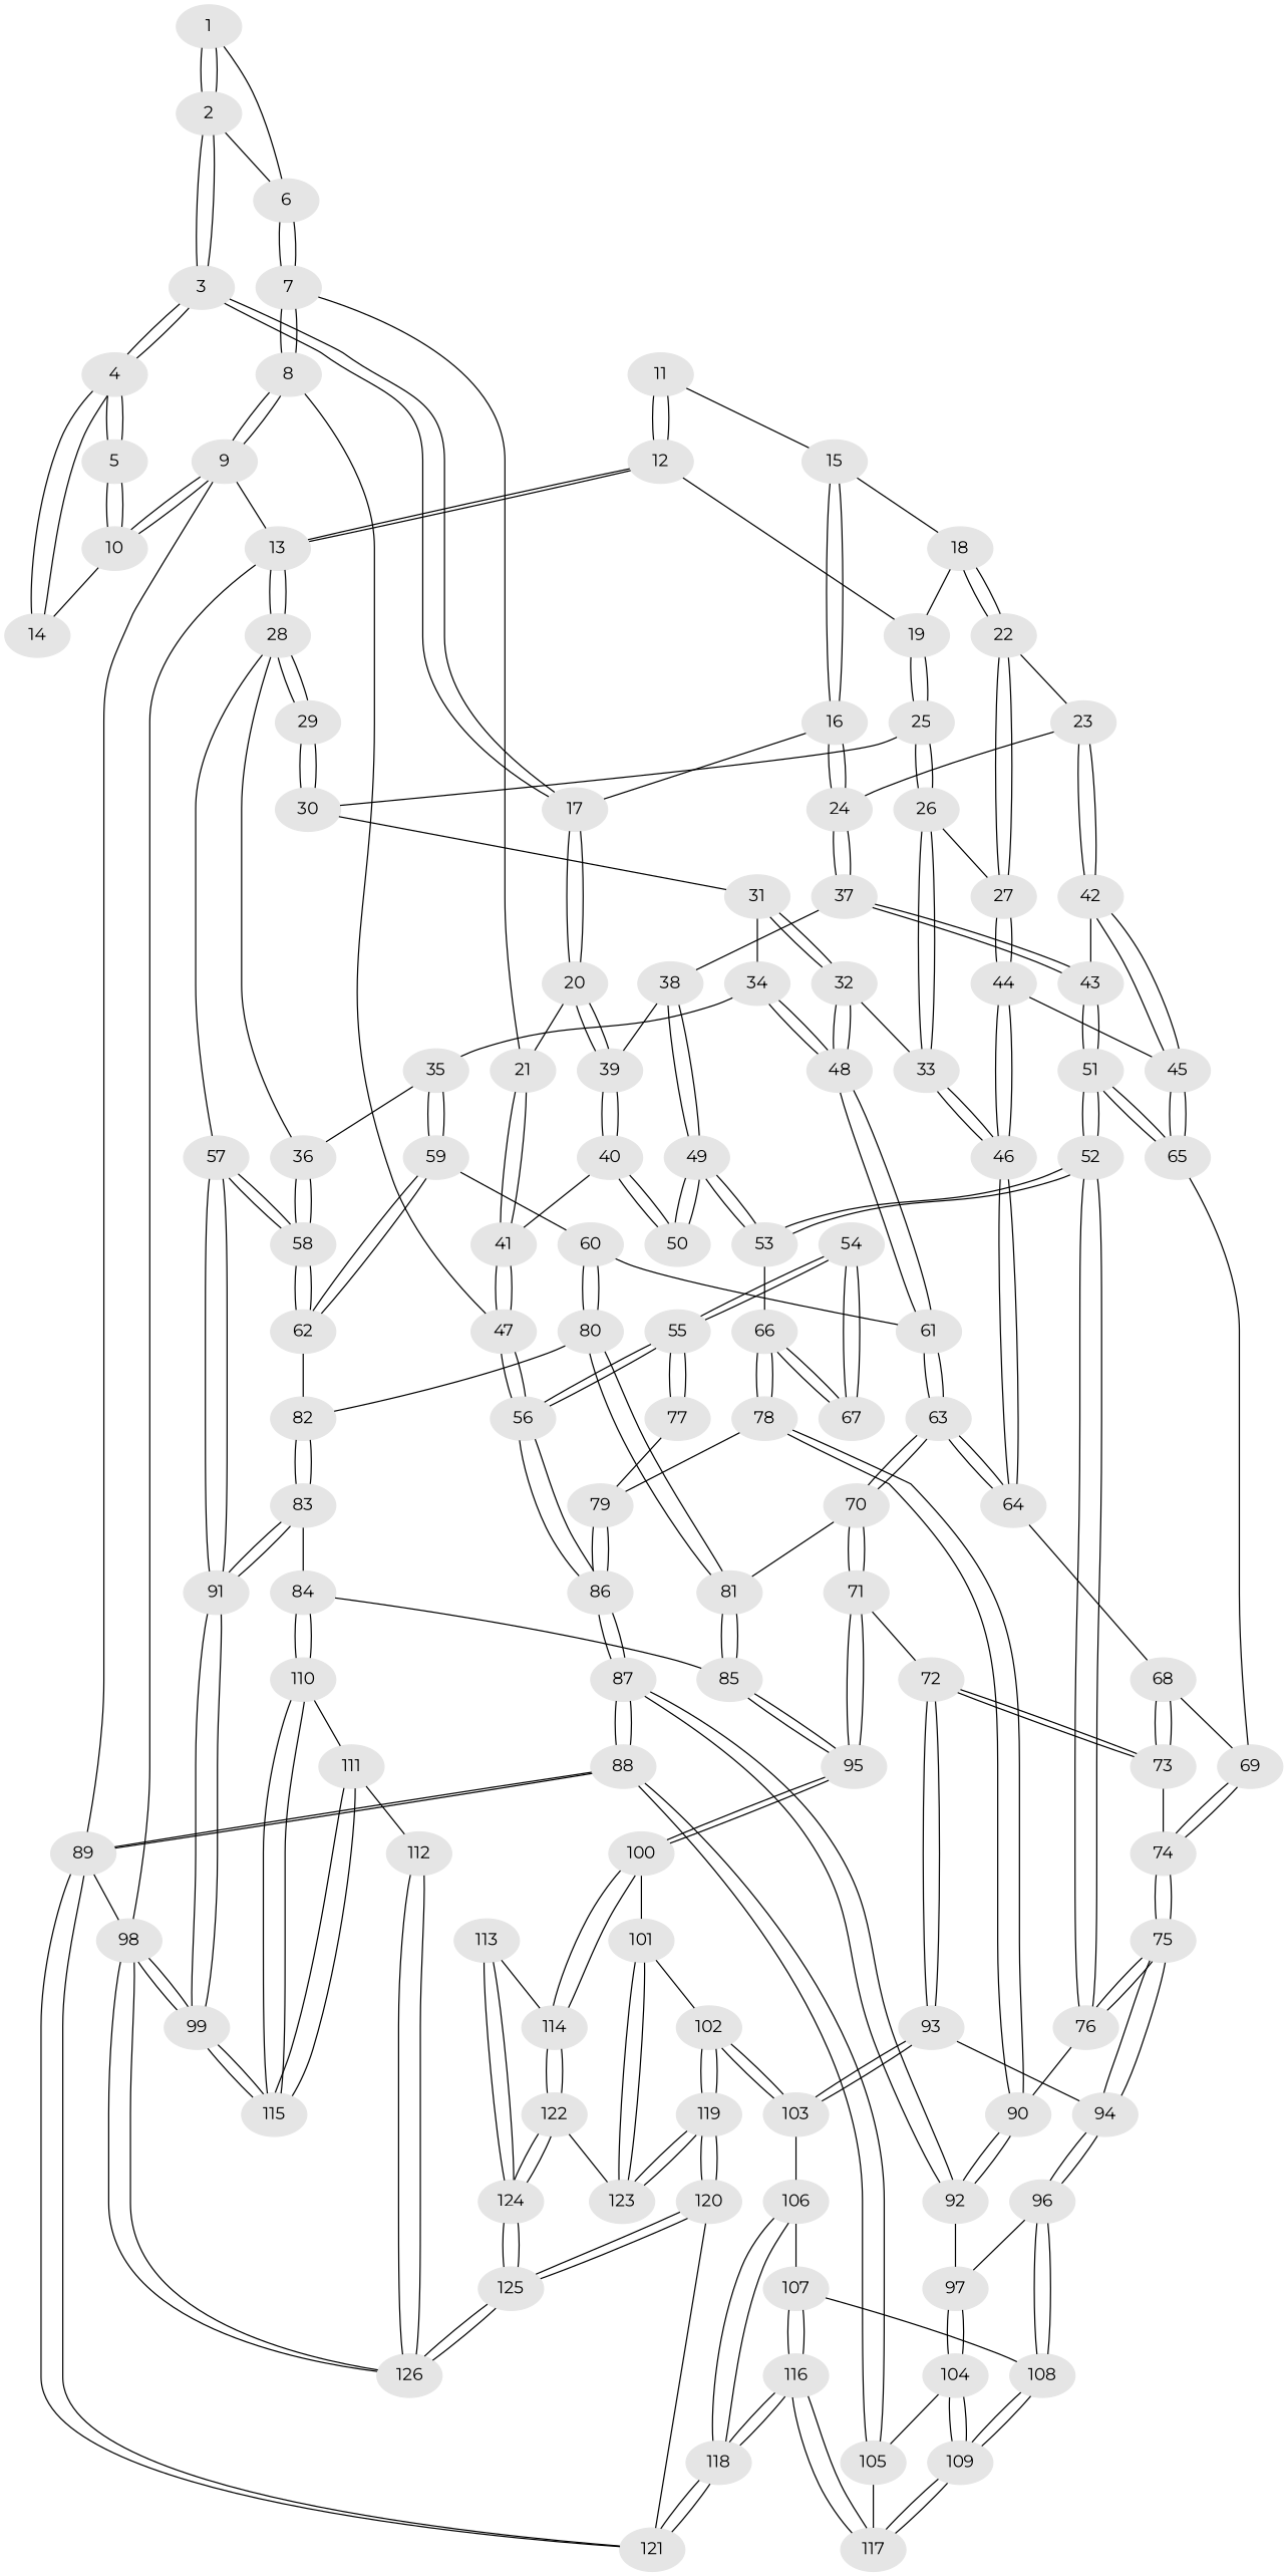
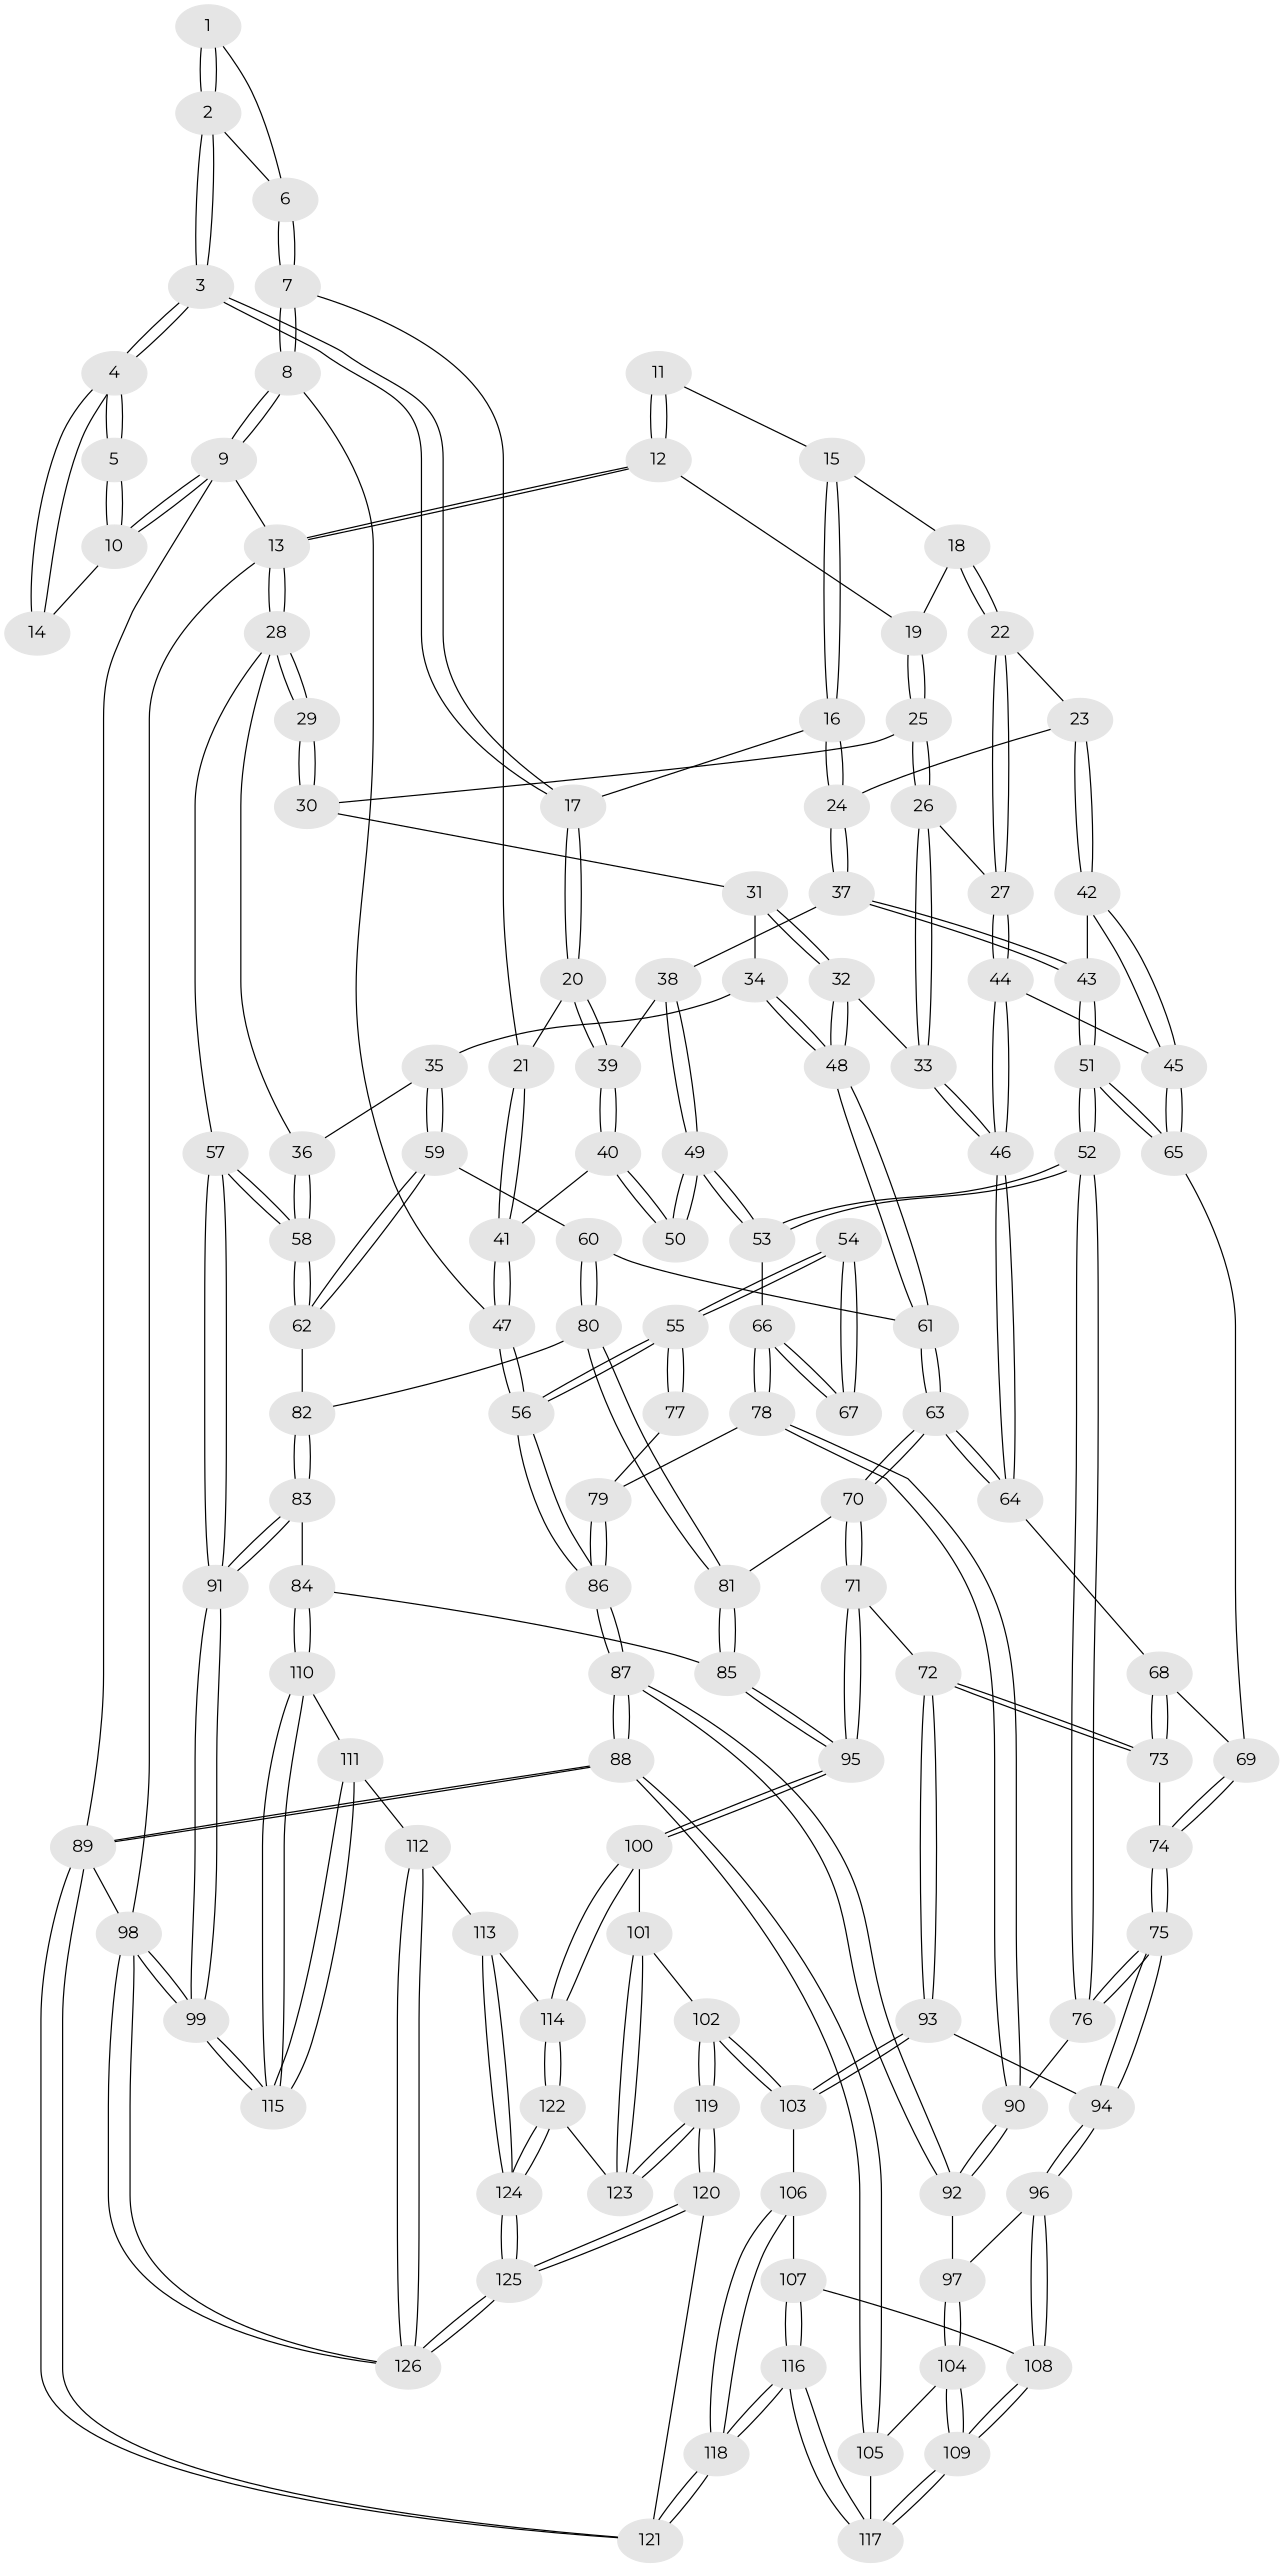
  graph {
    fontname=Montserrat
    node [color=gray90 fontname=Montserrat style=filled]
    edge [fontname=Montserrat]
    1
    2
    6
    3
    7
    4
    17
    5
    14
    20
    10
    8
    21
    9
    47
    41
    13
    89
    56
    28
    98
    121
    11
    12
    15
    19
    16
    18
    25
    29
    57
    36
    99
    126
    24
    22
    37
    39
    23
    27
    26
    30
    40
    42
    44
    43
    45
    38
    33
    31
    46
    58
    91
    32
    34
    48
    35
    61
    64
    59
    62
    60
    49
    51
    50
    53
    65
    52
    69
    68
    86
    63
    66
    54
    55
    67
    76
    90
    78
    77
    79
    87
    82
    80
    81
    70
    83
    71
    73
    74
    75
    72
    95
    85
    93
    100
    94
    103
    96
    92
    84
    110
    115
    111
    88
    105
    97
    117
    104
    106
    108
    101
    114
    109
    102
    123
    122
    119
    120
    107
    118
    116
    112
    113
    124
    125
    1 -- 2
    1 -- 2
    1 -- 6
    2 -- 6
    2 -- 3
    2 -- 3
    6 -- 7
    6 -- 7
    3 -- 4
    3 -- 4
    3 -- 17
    3 -- 17
    7 -- 8
    7 -- 8
    7 -- 21
    4 -- 5
    4 -- 5
    4 -- 14
    4 -- 14
    17 -- 20
    17 -- 20
    5 -- 10
    5 -- 10
    20 -- 21
    20 -- 39
    20 -- 39
    10 -- 14
    8 -- 9
    8 -- 9
    8 -- 47
    21 -- 41
    21 -- 41
    9 -- 10
    9 -- 10
    9 -- 13
    9 -- 89
    47 -- 56
    47 -- 56
    41 -- 47
    41 -- 47
    13 -- 28
    13 -- 28
    13 -- 98
    89 -- 98
    89 -- 121
    89 -- 121
    56 -- 86
    56 -- 86
    28 -- 29
    28 -- 29
    28 -- 57
    28 -- 36
    98 -- 99
    98 -- 99
    98 -- 126
    98 -- 126
    11 -- 12
    11 -- 12
    11 -- 15
    12 -- 13
    12 -- 13
    12 -- 19
    15 -- 16
    15 -- 16
    15 -- 18
    19 -- 25
    19 -- 25
    16 -- 17
    16 -- 24
    16 -- 24
    18 -- 19
    18 -- 22
    18 -- 22
    25 -- 26
    25 -- 26
    25 -- 30
    29 -- 30
    29 -- 30
    57 -- 58
    57 -- 58
    57 -- 91
    57 -- 91
    36 -- 58
    36 -- 58
    99 -- 115
    99 -- 115
    24 -- 37
    24 -- 37
    22 -- 23
    22 -- 27
    22 -- 27
    37 -- 43
    37 -- 43
    37 -- 38
    39 -- 40
    39 -- 40
    23 -- 24
    23 -- 42
    23 -- 42
    27 -- 44
    27 -- 44
    26 -- 27
    26 -- 33
    26 -- 33
    30 -- 31
    40 -- 41
    40 -- 50
    40 -- 50
    42 -- 43
    42 -- 45
    42 -- 45
    44 -- 45
    44 -- 46
    44 -- 46
    43 -- 51
    43 -- 51
    45 -- 65
    45 -- 65
    38 -- 39
    38 -- 49
    38 -- 49
    33 -- 46
    33 -- 46
    31 -- 32
    31 -- 32
    31 -- 34
    46 -- 64
    46 -- 64
    58 -- 62
    58 -- 62
    91 -- 99
    91 -- 99
    32 -- 33
    32 -- 48
    32 -- 48
    34 -- 48
    34 -- 48
    34 -- 35
    48 -- 61
    48 -- 61
    35 -- 36
    35 -- 59
    35 -- 59
    61 -- 63
    61 -- 63
    64 -- 68
    59 -- 62
    59 -- 62
    59 -- 60
    62 -- 82
    60 -- 61
    60 -- 80
    60 -- 80
    49 -- 50
    49 -- 50
    49 -- 53
    49 -- 53
    51 -- 65
    51 -- 65
    51 -- 52
    51 -- 52
    53 -- 66
    65 -- 69
    52 -- 53
    52 -- 53
    52 -- 76
    52 -- 76
    69 -- 74
    69 -- 74
    68 -- 69
    68 -- 73
    68 -- 73
    86 -- 87
    86 -- 87
    63 -- 64
    63 -- 64
    63 -- 70
    63 -- 70
    66 -- 67
    66 -- 67
    66 -- 78
    66 -- 78
    54 -- 55
    54 -- 55
    54 -- 67
    54 -- 67
    55 -- 56
    55 -- 56
    55 -- 77
    55 -- 77
    76 -- 90
    90 -- 92
    90 -- 92
    78 -- 90
    78 -- 90
    78 -- 79
    77 -- 79
    79 -- 86
    79 -- 86
    87 -- 92
    87 -- 92
    87 -- 88
    87 -- 88
    82 -- 83
    82 -- 83
    80 -- 82
    80 -- 81
    80 -- 81
    81 -- 85
    81 -- 85
    70 -- 81
    70 -- 71
    70 -- 71
    83 -- 91
    83 -- 91
    83 -- 84
    71 -- 72
    71 -- 95
    71 -- 95
    73 -- 74
    74 -- 75
    74 -- 75
    75 -- 76
    75 -- 76
    75 -- 94
    75 -- 94
    72 -- 73
    72 -- 73
    72 -- 93
    72 -- 93
    95 -- 100
    95 -- 100
    85 -- 95
    85 -- 95
    93 -- 94
    93 -- 103
    93 -- 103
    100 -- 101
    100 -- 114
    100 -- 114
    94 -- 96
    94 -- 96
    103 -- 106
    96 -- 97
    96 -- 108
    96 -- 108
    92 -- 97
    84 -- 85
    84 -- 110
    84 -- 110
    110 -- 115
    110 -- 115
    110 -- 111
    111 -- 115
    111 -- 115
    111 -- 112
    88 -- 89
    88 -- 89
    88 -- 105
    88 -- 105
    105 -- 117
    97 -- 104
    97 -- 104
    104 -- 105
    104 -- 109
    104 -- 109
    106 -- 107
    106 -- 118
    106 -- 118
    108 -- 109
    108 -- 109
    101 -- 102
    101 -- 123
    101 -- 123
    114 -- 122
    114 -- 122
    109 -- 117
    109 -- 117
    102 -- 103
    102 -- 103
    102 -- 119
    102 -- 119
    122 -- 123
    122 -- 124
    122 -- 124
    119 -- 123
    119 -- 123
    119 -- 120
    119 -- 120
    120 -- 121
    120 -- 125
    120 -- 125
    107 -- 108
    107 -- 116
    107 -- 116
    118 -- 121
    118 -- 121
    116 -- 117
    116 -- 117
    116 -- 118
    116 -- 118
    112 -- 126
    112 -- 126
+   112 -- 113
    113 -- 114
    113 -- 124
    113 -- 124
    124 -- 125
    124 -- 125
    125 -- 126
    125 -- 126
  }
